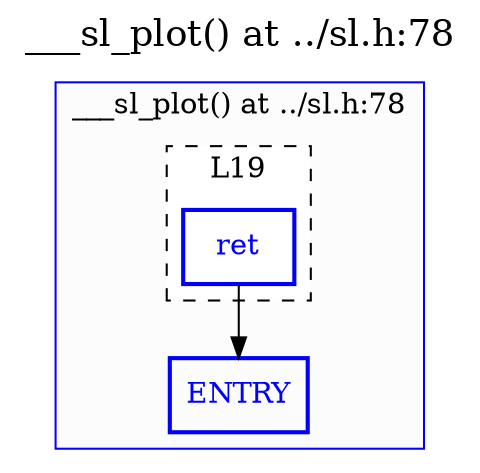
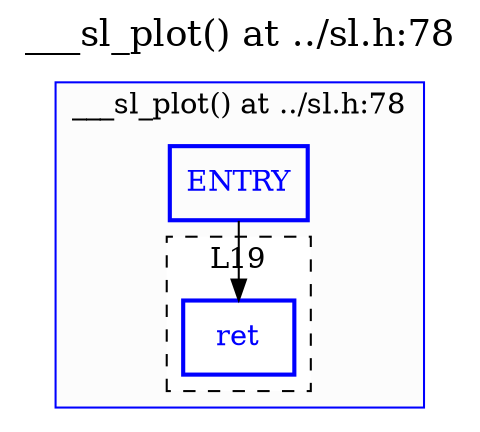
  digraph {
    label=<<FONT POINT-SIZE="18">___sl_plot() at ../sl.h:78</FONT>>
    labelloc=t
    node [color=blue fontcolor=blue shape=box style=bold]
    n1 [label=ret]
    n2 [label=ENTRY]
    subgraph cluster_1 {
      bgcolor=gray99
      color=blue
      label="___sl_plot() at ../sl.h:78"
      n2
      subgraph cluster_2 {
        bgcolor=white
        color=black
        label=L19
        style=dashed
        n1
      }
    }
-   n1 -> n2 [color=black]
+   n2 -> n1 [color=black]
  }
